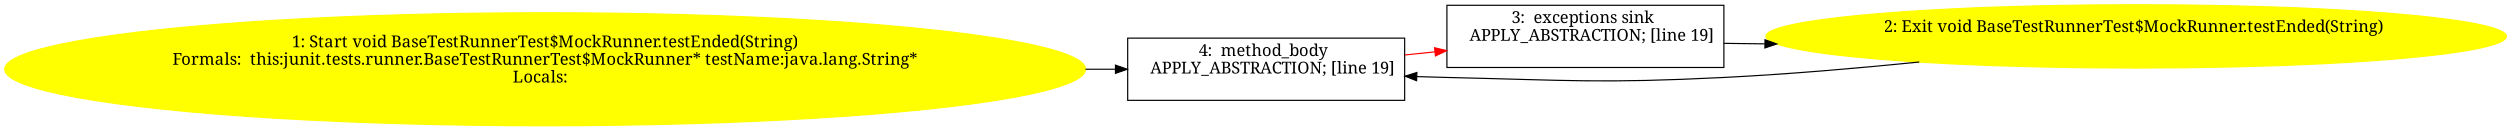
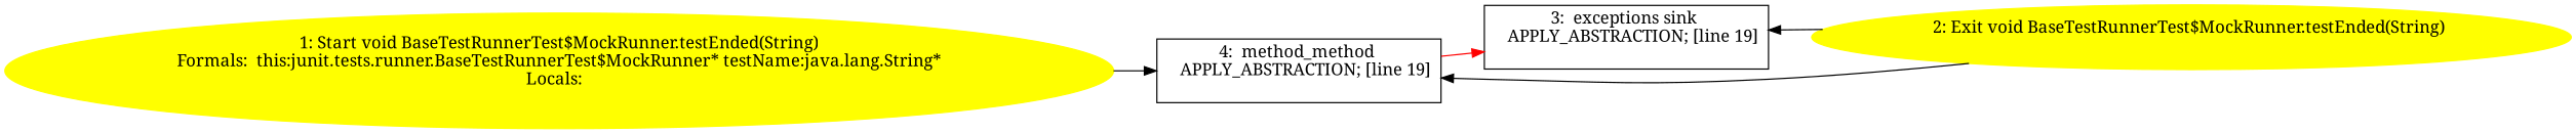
  digraph {
    fontname="Noto Serif"
    rankdir=LR
    node [fontname="Noto Serif"]
    edge [fontname="Noto Serif"]
    n1 [color=yellow label="1: Start void BaseTestRunnerTest$MockRunner.testEnded(String)\nFormals:  this:junit.tests.runner.BaseTestRunnerTest$MockRunner* testName:java.lang.String*\nLocals:  \n  " style=filled]
-   n2 [label="4:  method_body \n   APPLY_ABSTRACTION; [line 19]\n " shape=box]
+   n2 [label="4:  method_method \n   APPLY_ABSTRACTION; [line 19]\n " shape=box]
    n3 [label="3:  exceptions sink \n   APPLY_ABSTRACTION; [line 19]\n " shape=box]
    n4 [color=yellow label="2: Exit void BaseTestRunnerTest$MockRunner.testEnded(String) \n  " style=filled]
    n1 -> n2
    n2 -> n3 [color=red]
-   n3 -> n4
+   n4 -> n3
    n4 -> n2
  }
